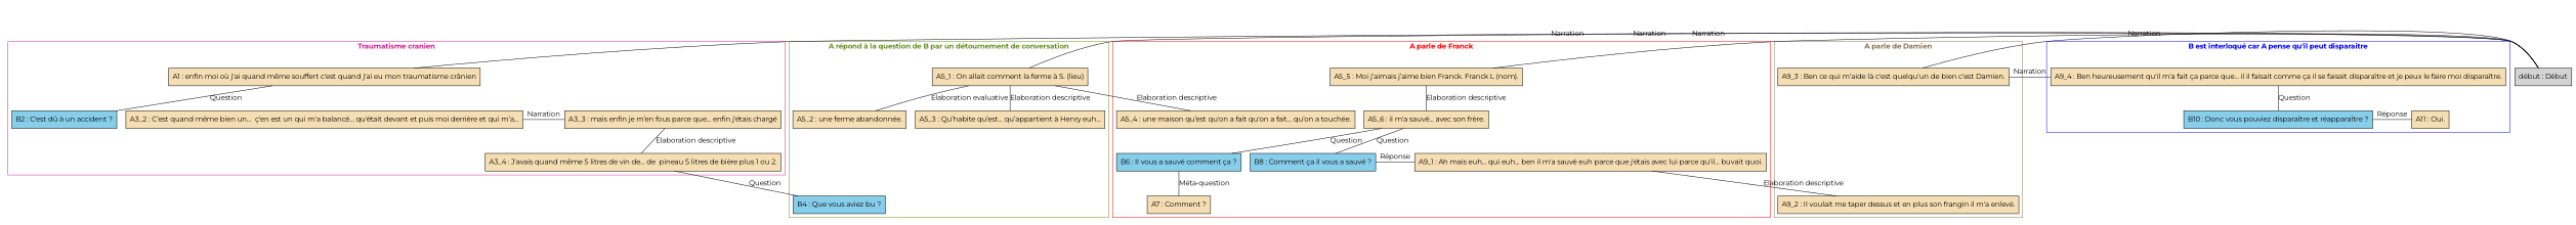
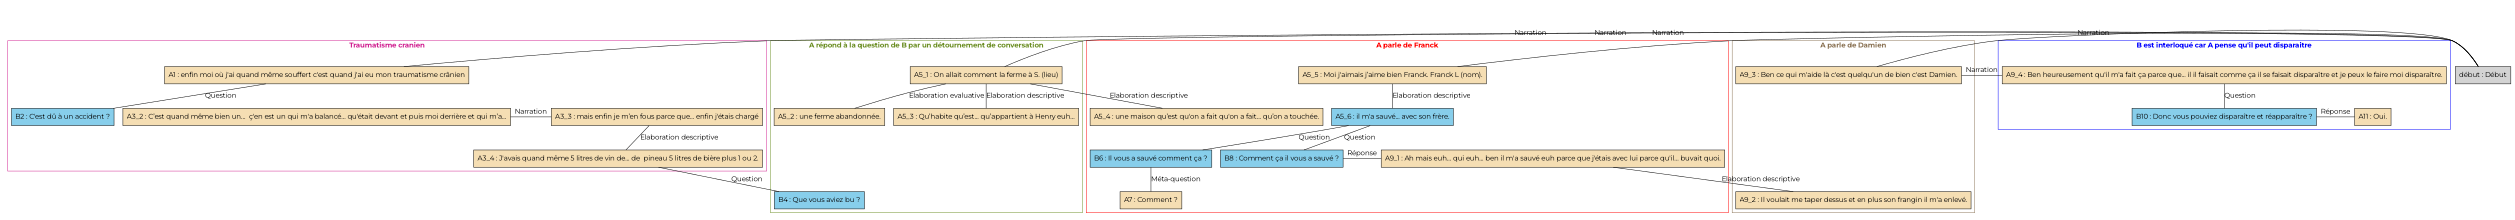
  digraph {
    fontname=Montserrat
    newrank=true
    node [fillcolor=wheat fontname=Montserrat shape=box style=filled]
    edge [dir=none fontname=Montserrat weight=2]
    n1 [label="A1 : enfin moi où j'ai quand même souffert c'est quand j'ai eu mon traumatisme crânien"]
    n2 [fillcolor=skyblue label="B2 : C'est dû à un accident ?"]
    n3 [label="A3_2 : C’est quand même bien un...  ç'en est un qui m'a balancé... qu'était devant et puis moi derrière et qui m’a..."]
    n4 [label="A3_3 : mais enfin je m’en fous parce que... enfin j'étais chargé"]
    n5 [label="A3_4 : J'avais quand même 5 litres de vin de... de  pineau 5 litres de bière plus 1 ou 2."]
    n6 [fillcolor=skyblue label="B4 : Que vous aviez bu ?"]
    n7 [label="A5_1 : On allait comment la ferme à S. (lieu)"]
    n8 [label="A5_2 : une ferme abandonnée."]
    n9 [label="A5_3 : Qu’habite qu’est... qu’appartient à Henry euh..."]
    n10 [label="A5_4 : une maison qu’est qu'on a fait qu'on a fait... qu’on a touchée."]
    n11 [label="A5_5 : Moi j'aimais j’aime bien Franck. Franck L (nom)."]
-   n12 [label="A5_6 : il m'a sauvé... avec son frère."]
+   n12 [fillcolor=skyblue label="A5_6 : il m'a sauvé... avec son frère."]
    n13 [fillcolor=skyblue label="B6 : Il vous a sauvé comment ça ?"]
    n14 [label="A7 : Comment ?"]
    n15 [fillcolor=skyblue label="B8 : Comment ça il vous a sauvé ?"]
    n16 [label="A9_1 : Ah mais euh... qui euh... ben il m'a sauvé euh parce que j'étais avec lui parce qu'il... buvait quoi."]
    n17 [label="A9_2 : Il voulait me taper dessus et en plus son frangin il m'a enlevé."]
    n18 [label="A9_3 : Ben ce qui m'aide là c'est quelqu'un de bien c'est Damien."]
    n19 [label="A9_4 : Ben heureusement qu'il m'a fait ça parce que... il il faisait comme ça il se faisait disparaître et je peux le faire moi disparaître."]
    n20 [fillcolor=skyblue label="B10 : Donc vous pouviez disparaître et réapparaître ?"]
    n21 [label="A11 : Oui."]
    zero [style=invis fillcolor=""]
    n23 [label="début : Début" fillcolor=""]
    subgraph cluster_1 {
      color=violetred
      fontcolor=violetred
      label=<<B>Traumatisme cranien</B>>
      n1
      n2
      n3
      n4
      n5
    }
    subgraph cluster_2 {
      color=olivedrab
      fontcolor=olivedrab
      label=<<B>A répond à la question de B par un détournement de conversation</B>>
      n6
      n7
      n8
      n9
    }
    subgraph cluster_3 {
      color=red
      fontcolor=red
      label=<<B>A parle de Franck</B>>
      n10
      n11
      n12
      n13
      n14
      n15
      n16
    }
    subgraph cluster_4 {
      color=burlywood4
      fontcolor=burlywood4
      label=<<B>A parle de Damien</B>>
      n17
      n18
    }
    subgraph cluster_5 {
      color=blue
      fontcolor=blue
      label=<<B>B est interloqué car A pense qu'il peut disparaitre</B>>
      n19
      n20
      n21
    }
    n1 -> n2 [label=Question]
    n1 -> n3 [style=invis weight=1 dir=""]
    n1 -> n4 [style=invis weight=1 dir=""]
    n3 -> n4 [constraint=false label=Narration weight=""]
    n4 -> n5 [label="Elaboration descriptive"]
    n5 -> n6 [label=Question]
    n7 -> n8 [label="Elaboration evaluative"]
    n7 -> n9 [label="Elaboration descriptive"]
    n7 -> n10 [label="Elaboration descriptive"]
    n11 -> n12 [label="Elaboration descriptive"]
    n12 -> n13 [label=Question]
    n12 -> n15 [label=Question]
    n12 -> n16 [style=invis weight=1 dir=""]
    n13 -> n14 [label="Méta-question"]
    n15 -> n16 [constraint=false label="Réponse" weight=""]
    n16 -> n17 [label="Elaboration descriptive"]
    n18 -> n19 [constraint=false label=Narration weight=""]
    n19 -> n20 [label=Question]
    n19 -> n21 [style=invis weight=1 dir=""]
    n20 -> n21 [constraint=false label="Réponse" weight=""]
    zero -> n1 [style=invis weight=1 dir=""]
    zero -> n7 [style=invis weight=1 dir=""]
    zero -> n11 [style=invis weight=1 dir=""]
    zero -> n18 [style=invis weight=1 dir=""]
    zero -> n19 [style=invis weight=1 dir=""]
    zero -> n23 [style=invis dir="" weight=""]
    n23 -> n1 [constraint=false label=Narration weight=""]
    n23 -> n7 [constraint=false label=Narration weight=""]
    n23 -> n11 [constraint=false label=Narration weight=""]
    n23 -> n18 [constraint=false label=Narration weight=""]
  }
